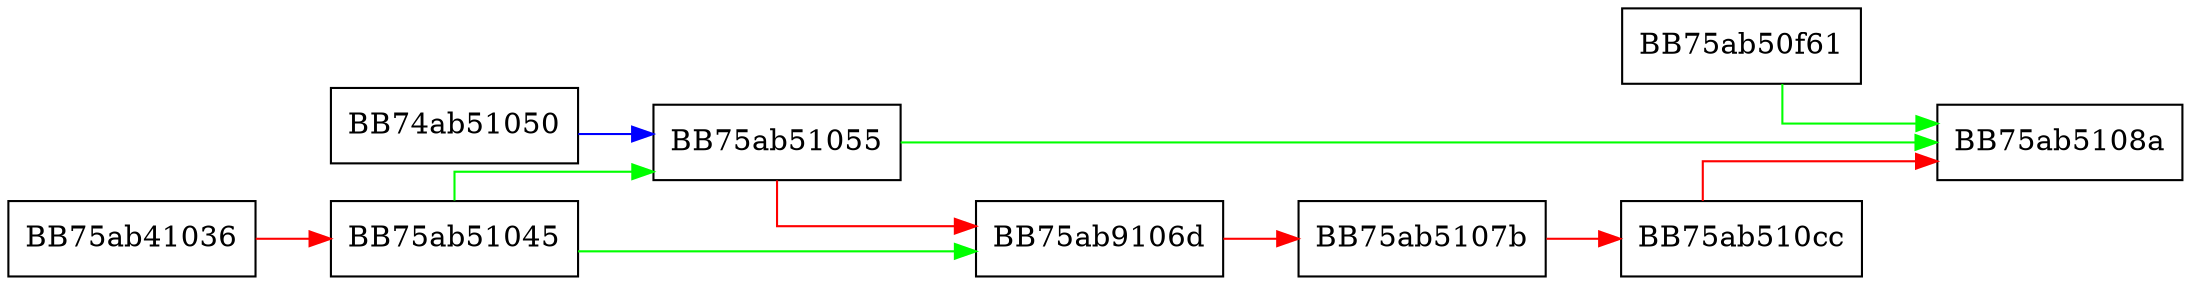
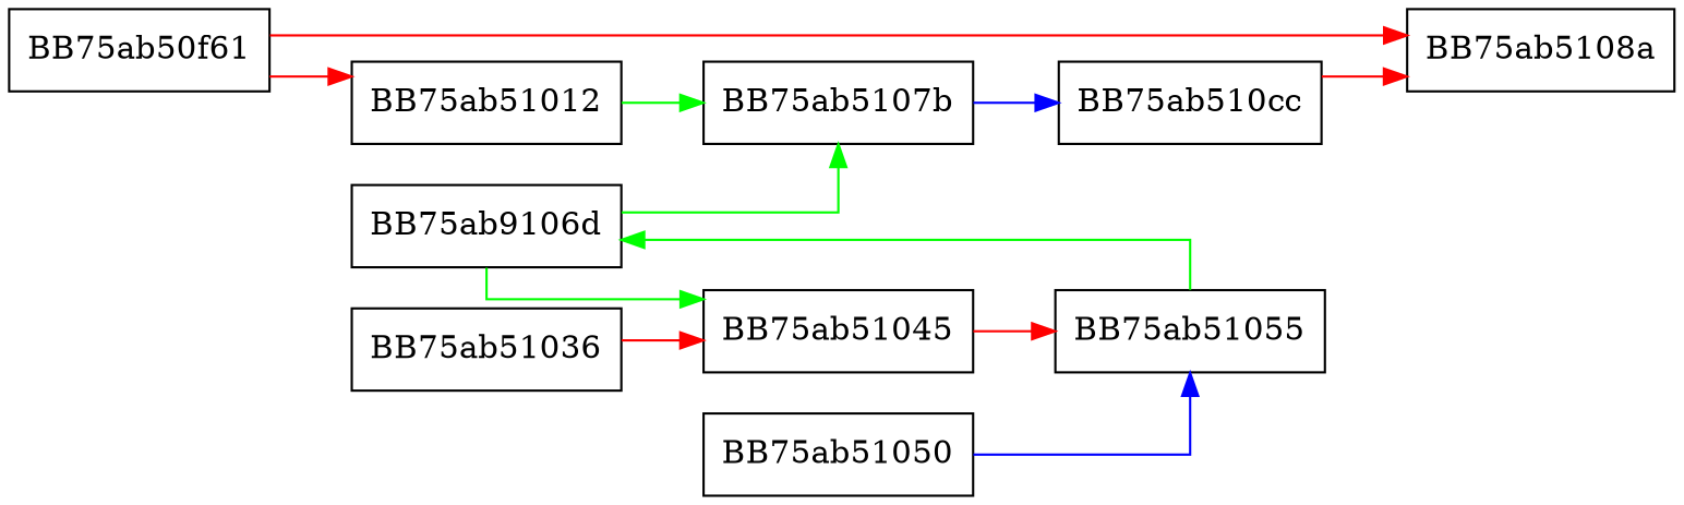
  digraph {
    rankdir=LR
    splines=ortho
    node [shape=box]
    edge [color=green]
    n1 [label=BB75ab50f61]
    BB75ab5108a
+   BB75ab51012
    BB75ab5107b
    BB75ab510cc
-   BB75ab51036 [label=BB75ab41036]
+   BB75ab51036
    BB75ab51045
    BB75ab51055
    n9 [label=BB75ab9106d]
-   BB75ab51050 [label=BB74ab51050]
-   n1 -> BB75ab5108a
-   BB75ab5107b -> BB75ab510cc [color=red]
+   BB75ab51050
+   n1 -> BB75ab5108a [color=red]
+   n1 -> BB75ab51012 [color=red]
+   BB75ab51012 -> BB75ab5107b
+   BB75ab5107b -> BB75ab510cc [color=blue]
    BB75ab510cc -> BB75ab5108a [color=red]
    BB75ab51036 -> BB75ab51045 [color=red]
-   BB75ab51045 -> BB75ab51055
-   BB75ab51055 -> BB75ab5108a
-   BB75ab51055 -> n9 [color=red]
-   n9 -> BB75ab5107b [color=red]
-   BB75ab51045 -> n9
+   BB75ab51045 -> BB75ab51055 [color=red]
+   BB75ab51055 -> n9
+   n9 -> BB75ab5107b
+   n9 -> BB75ab51045
    BB75ab51050 -> BB75ab51055 [color=blue]
  }
